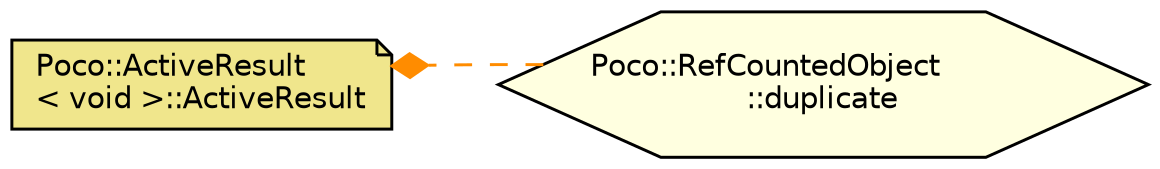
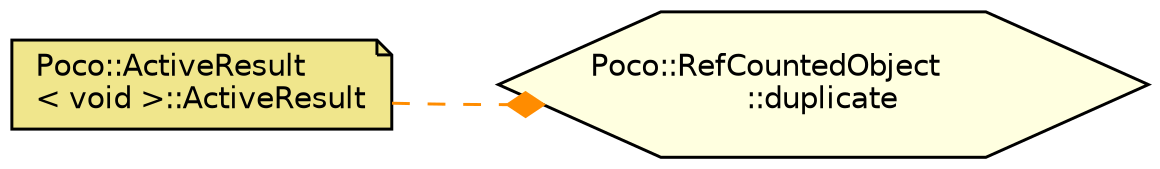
  digraph {
    rankdir=LR
    node [color=black fontname=Helvetica fontsize=10 style=filled]
    n1 [fillcolor=khaki fontcolor=black height=0.2 label="Poco::ActiveResult\l\< void \>::ActiveResult" shape=note width=0.4]
    n2 [fillcolor=lightyellow height=0.2 label="Poco::RefCountedObject\l::duplicate" shape=hexagon width=0.4]
-   n2 -> n1 [color=darkorange fontname=Helvetica fontsize=10 labelfontname=Helvetica labelfontsize=10 style=dashed arrowhead=diamond]
+   n1 -> n2 [color=darkorange fontname=Helvetica fontsize=10 labelfontname=Helvetica labelfontsize=10 style=dashed arrowhead=diamond]
  }
